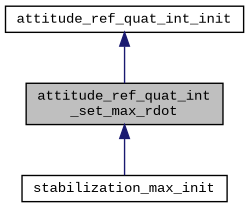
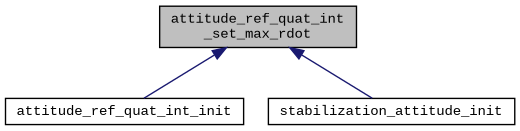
  digraph {
    fontname="Liberation Mono"
    rankdir=TB
    node [color=black fillcolor=white fontname="Liberation Mono" fontsize=10 shape=record style=filled]
    edge [color=midnightblue dir=back fontname="Liberation Mono" fontsize=10 labelfontname=FreeSans labelfontsize=10 style=solid]
    n1 [fillcolor=grey75 fontcolor=black height=0.2 label="attitude_ref_quat_int\l_set_max_rdot" width=0.4]
    n2 [height=0.2 label=attitude_ref_quat_int_init width=0.4]
-   n3 [height=0.2 label=stabilization_max_init width=0.4]
-   n2 -> n1
+   n3 [height=0.2 label=stabilization_attitude_init width=0.4]
+   n1 -> n2
    n1 -> n3
  }
